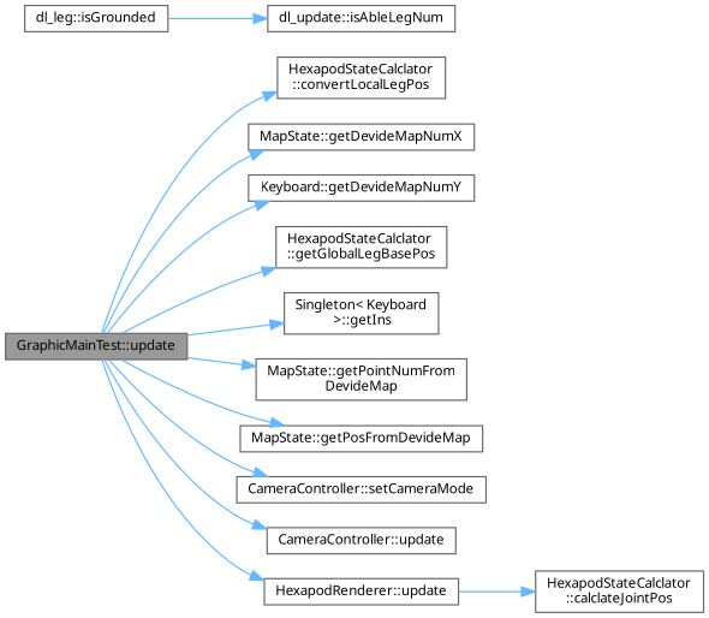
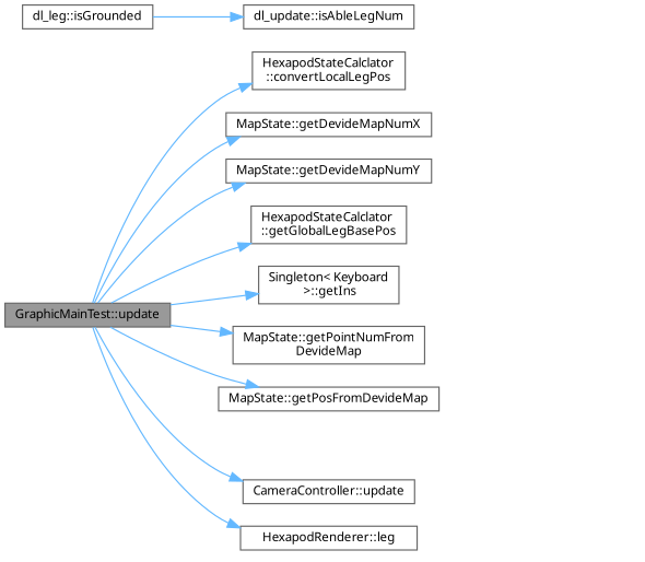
  digraph {
    fontname="Noto Sans"
    rankdir=LR
    node [color=grey40 fillcolor=white fontname="Noto Sans" fontsize=10 shape=box style=filled]
    edge [color=steelblue1 fontname="Noto Sans" fontsize=10 labelfontname=Helvetica labelfontsize=10 style=solid]
    n1 [color=gray40 fillcolor=grey60 fontcolor=black height=0.2 label="GraphicMainTest::update" width=0.4]
    n2 [height=0.2 label="HexapodStateCalclator\l::convertLocalLegPos" width=0.4]
    n3 [height=0.2 label="MapState::getDevideMapNumX" width=0.4]
-   n4 [height=0.2 label="Keyboard::getDevideMapNumY" width=0.4]
+   n4 [height=0.2 label="MapState::getDevideMapNumY" width=0.4]
    n5 [height=0.2 label="HexapodStateCalclator\l::getGlobalLegBasePos" width=0.4]
    n6 [height=0.2 label="Singleton\< Keyboard\l \>::getIns" width=0.4]
    n7 [height=0.2 label="MapState::getPointNumFrom\lDevideMap" width=0.4]
    n8 [height=0.2 label="MapState::getPosFromDevideMap" width=0.4]
-   n9 [height=0.2 label="CameraController::setCameraMode" width=0.4]
    n10 [height=0.2 label="CameraController::update" width=0.4]
-   n11 [height=0.2 label="HexapodRenderer::update" width=0.4]
-   n12 [height=0.2 label="HexapodStateCalclator\l::calclateJointPos" width=0.4]
+   n11 [height=0.2 label="HexapodRenderer::leg" width=0.4]
    n13 [height=0.2 label="dl_leg::isGrounded" width=0.4]
    n14 [height=0.2 label="dl_update::isAbleLegNum" width=0.4]
    n1 -> n2
    n1 -> n3
    n1 -> n4
    n1 -> n5
    n1 -> n6
    n1 -> n7
    n1 -> n8
-   n1 -> n9
    n1 -> n10
    n1 -> n11
-   n11 -> n12
    n13 -> n14
  }
